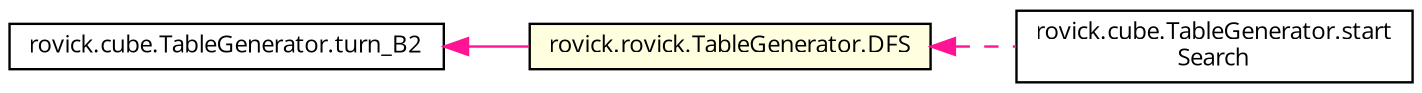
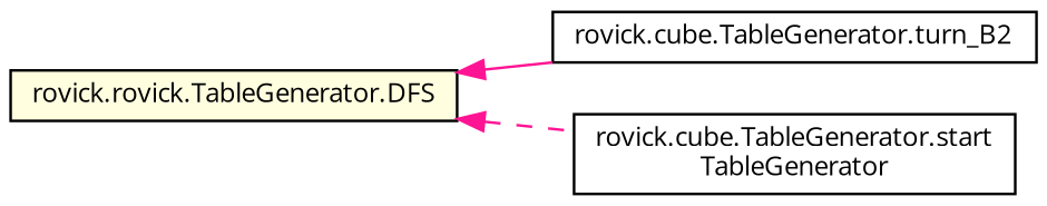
  digraph {
    fontname="Open Sans"
    rankdir=LR
    node [color=black fillcolor=white fontname="Open Sans" fontsize=10 shape=record style=filled]
    edge [color=deeppink dir=back fontname="Open Sans" fontsize=10 labelfontname=Helvetica labelfontsize=10]
    n1 [fontcolor=black height=0.2 label="rovick.cube.TableGenerator.turn_B2" width=0.4]
    n2 [fillcolor=lightyellow height=0.2 label="rovick.rovick.TableGenerator.DFS" width=0.4]
-   n3 [height=0.2 label="rovick.cube.TableGenerator.start\lSearch" width=0.4]
-   n1 -> n2 [style=solid]
+   n3 [height=0.2 label="rovick.cube.TableGenerator.start\lTableGenerator" width=0.4]
+   n2 -> n1 [style=solid]
    n2 -> n3 [style=dashed]
  }
